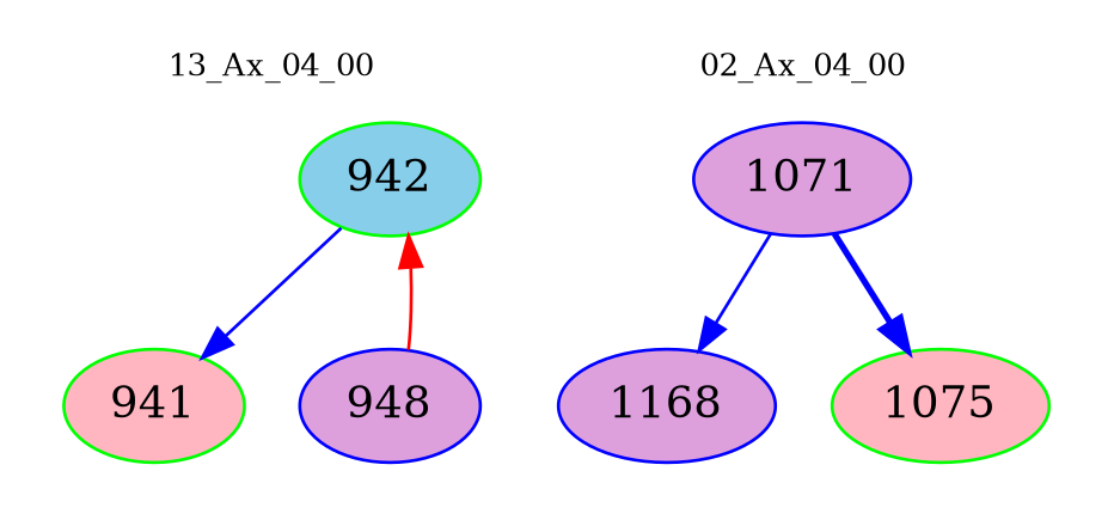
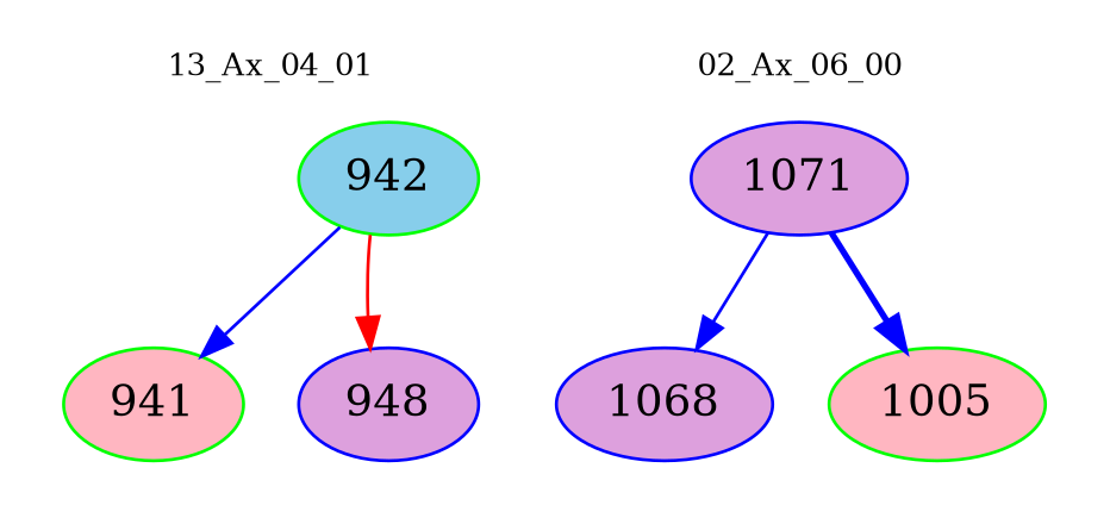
  digraph {
    node [color=green fillcolor=plum style=filled]
    edge [color=blue style=solid]
    n1 [fillcolor=skyblue label=942]
    n2 [fillcolor=lightpink label=941]
    n3 [color=blue label=948]
    n4 [color=blue label=1071]
-   n5 [color=blue label=1168]
-   n6 [fillcolor=lightpink label=1075]
+   n5 [color=blue label=1068]
+   n6 [fillcolor=lightpink label=1005]
    subgraph cluster_1 {
      color=white
      fontsize=10
-     label="13_Ax_04_00"
+     label="13_Ax_04_01"
      n1
      n2
      n3
    }
    subgraph cluster_2 {
      color=white
      fontsize=10
-     label="02_Ax_04_00"
+     label="02_Ax_06_00"
      n4
      n5
      n6
    }
    n1 -> n2
-   n3 -> n1 [color=red]
+   n1 -> n3 [color=red]
    n4 -> n5
    n4 -> n6 [style=bold]
  }
